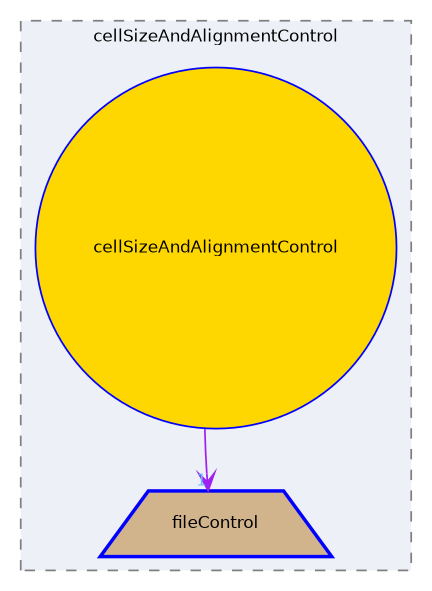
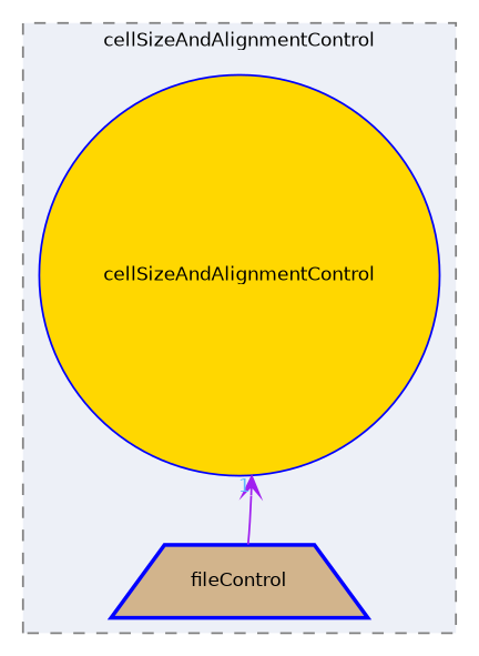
  digraph {
    compound=true
    node [color=blue fontname=Helvetica fontsize=10]
    n1 [fillcolor=gold height=0.2 label=cellSizeAndAlignmentControl shape=circle style=filled width=0.4]
    n2 [fillcolor=tan height=0.2 label=fileControl shape=trapezium style="filled,bold" width=0.4]
    subgraph cluster_1 {
      bgcolor="#edf0f7"
      fontname=Helvetica
      fontsize=10
      label=cellSizeAndAlignmentControl
      pencolor=grey50
      style="filled,dashed"
      n1
      n2
    }
-   n1 -> n2 [color=purple fontcolor=steelblue1 fontname=Helvetica fontsize=10 headlabel=1 labeldistance=1.5 labelfontname=Helvetica labelfontsize=10 arrowhead=vee]
+   n2 -> n1 [color=purple fontcolor=steelblue1 fontname=Helvetica fontsize=10 headlabel=1 labeldistance=1.5 labelfontname=Helvetica labelfontsize=10 arrowhead=vee]
  }
